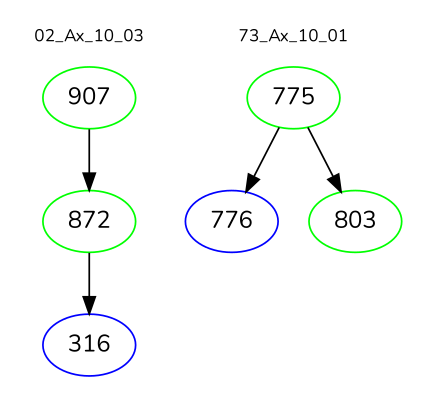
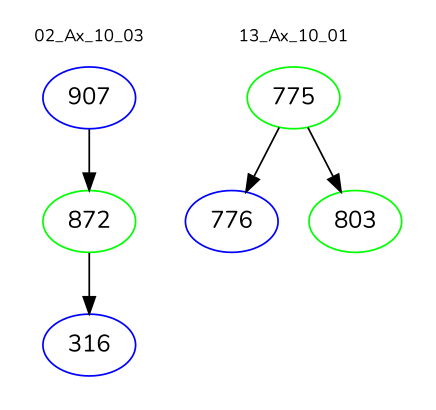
  digraph {
    fontname=Nunito
    node [color=green fontname=Nunito]
    edge [color=black fontname=Nunito]
    n1 [label=872]
-   n2 [label=907]
+   n2 [color=blue label=907]
    n3 [color=blue label=316]
    n4 [label=775]
    n5 [color=blue label=776]
    n6 [label=803]
    subgraph cluster_1 {
      color=white
      fontsize=10
      label="02_Ax_10_03"
      n1
      n2
      n3
    }
    subgraph cluster_2 {
      color=white
      fontsize=10
-     label="73_Ax_10_01"
+     label="13_Ax_10_01"
      n4
      n5
      n6
    }
    n1 -> n3
    n2 -> n1
    n4 -> n5
    n4 -> n6
  }
